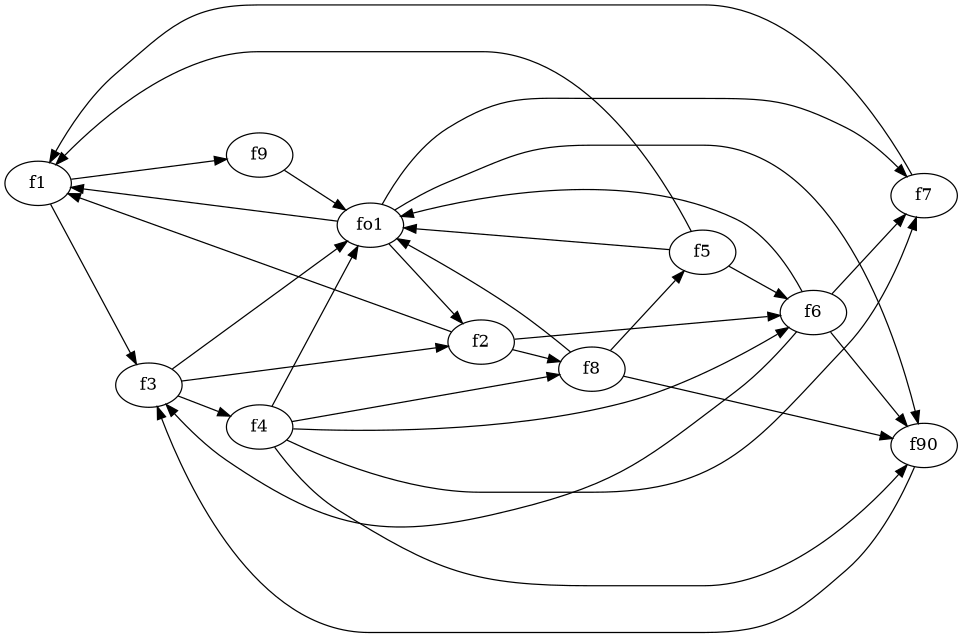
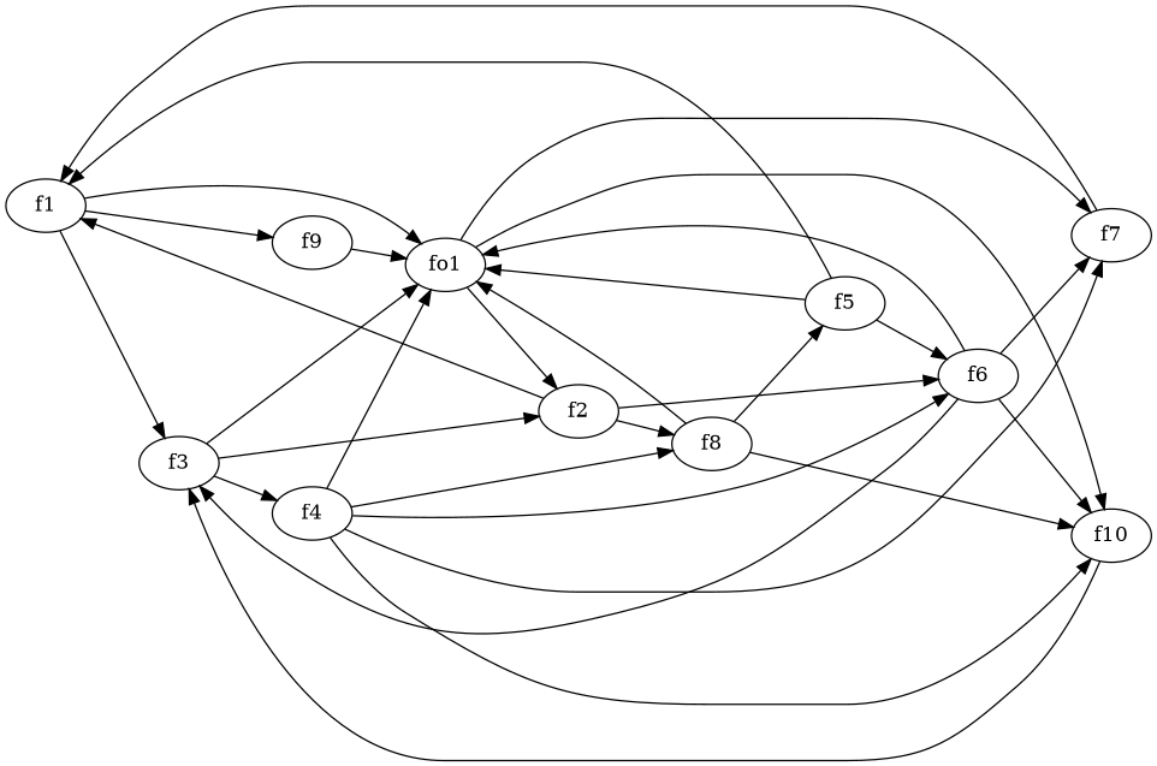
  strict digraph {
    rankdir=LR
    edge [weight=2]
    f1
    f3
    f9
    fo1
    f2
    f4
    f7
-   f10 [label=f90]
+   f10
    f6
    f8
    f5
    f1 -> f3
    f1 -> f9
-   fo1 -> f1
+   f1 -> fo1
    f3 -> fo1
    f3 -> f2
    f3 -> f4
    f9 -> fo1
    fo1 -> f2
    fo1 -> f7
    fo1 -> f10
    f2 -> f1
    f2 -> f6
    f2 -> f8
    f4 -> fo1
    f4 -> f7
    f4 -> f10
    f4 -> f6
    f4 -> f8
    f7 -> f1
    f10 -> f3
    f6 -> f3
    f6 -> fo1
    f6 -> f7
    f6 -> f10
    f8 -> fo1
    f8 -> f10
    f8 -> f5
    f5 -> f1
    f5 -> fo1
    f5 -> f6
  }
